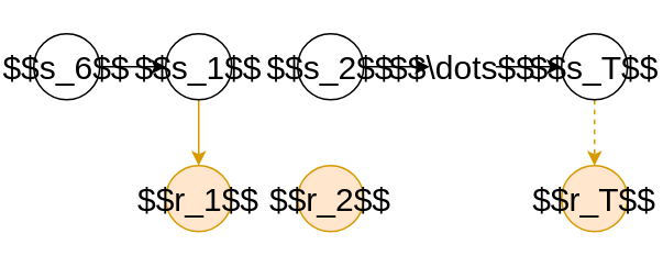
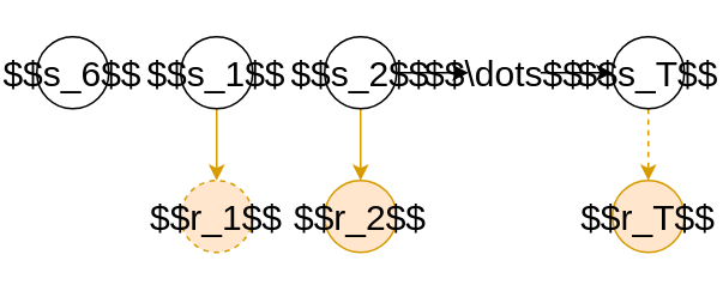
  <mxCell id="0" />
  <mxCell id="1" parent="0" />
- <mxCell id="2" style="edgeStyle=orthogonalEdgeStyle;rounded=0;orthogonalLoop=1;jettySize=auto;html=1;fontSize=20;" parent="1" source="3" target="5" edge="1"><mxGeometry relative="1" as="geometry" /></mxCell>
  <mxCell id="3" value="&lt;font style=&quot;font-size: 20px;&quot;&gt;$$s_6$$&lt;/font&gt;" style="ellipse;whiteSpace=wrap;html=1;fontSize=20;" parent="1" vertex="1"><mxGeometry x="20" y="20" width="40" height="40" as="geometry" /></mxCell>
  <mxCell id="4" style="edgeStyle=orthogonalEdgeStyle;rounded=0;orthogonalLoop=1;jettySize=auto;html=1;entryX=0.5;entryY=0;entryDx=0;entryDy=0;fillColor=#ffe6cc;strokeColor=#d79b00;" edge="1" parent="1" source="5" target="13"><mxGeometry relative="1" as="geometry" /></mxCell>
  <mxCell id="5" value="&lt;font style=&quot;font-size: 20px&quot;&gt;$$s_1$$&lt;/font&gt;" style="ellipse;whiteSpace=wrap;html=1;fontSize=20;" parent="1" vertex="1"><mxGeometry x="100" y="20" width="40" height="40" as="geometry" /></mxCell>
  <mxCell id="6" style="edgeStyle=orthogonalEdgeStyle;rounded=0;orthogonalLoop=1;jettySize=auto;html=1;fontSize=20;" parent="1" source="8" target="12" edge="1"><mxGeometry relative="1" as="geometry" /></mxCell>
+ <mxCell id="7" style="edgeStyle=orthogonalEdgeStyle;rounded=0;orthogonalLoop=1;jettySize=auto;html=1;fillColor=#ffe6cc;strokeColor=#d79b00;" edge="1" parent="1" source="8" target="14"><mxGeometry relative="1" as="geometry" /></mxCell>
  <mxCell id="8" value="&lt;font style=&quot;font-size: 20px&quot;&gt;$$s_2$$&lt;/font&gt;" style="ellipse;whiteSpace=wrap;html=1;fontSize=20;" parent="1" vertex="1"><mxGeometry x="180" y="20" width="40" height="40" as="geometry" /></mxCell>
  <mxCell id="9" style="edgeStyle=orthogonalEdgeStyle;rounded=0;orthogonalLoop=1;jettySize=auto;html=1;fillColor=#ffe6cc;strokeColor=#d79b00;dashed=1;" edge="1" parent="1" source="10" target="15"><mxGeometry relative="1" as="geometry" /></mxCell>
  <mxCell id="10" value="&lt;font style=&quot;font-size: 20px&quot;&gt;$$s_T$$&lt;/font&gt;" style="ellipse;whiteSpace=wrap;html=1;fontSize=20;" parent="1" vertex="1"><mxGeometry x="340" y="20" width="40" height="40" as="geometry" /></mxCell>
  <mxCell id="11" style="edgeStyle=orthogonalEdgeStyle;rounded=0;orthogonalLoop=1;jettySize=auto;html=1;entryX=0;entryY=0.5;entryDx=0;entryDy=0;fontSize=20;" parent="1" source="12" target="10" edge="1"><mxGeometry relative="1" as="geometry" /></mxCell>
  <mxCell id="12" value="$$\dots$$" style="text;html=1;strokeColor=none;fillColor=none;align=center;verticalAlign=middle;whiteSpace=wrap;rounded=0;fontSize=20;" parent="1" vertex="1"><mxGeometry x="260" y="20" width="40" height="40" as="geometry" /></mxCell>
- <mxCell id="13" value="&lt;font style=&quot;font-size: 20px&quot;&gt;$$r_1$$&lt;/font&gt;" style="ellipse;whiteSpace=wrap;html=1;fontSize=20;fillColor=#ffe6cc;strokeColor=#d79b00;" vertex="1" parent="1"><mxGeometry x="100" y="100" width="40" height="40" as="geometry" /></mxCell>
+ <mxCell id="13" value="&lt;font style=&quot;font-size: 20px&quot;&gt;$$r_1$$&lt;/font&gt;" style="ellipse;whiteSpace=wrap;html=1;fontSize=20;fillColor=#ffe6cc;strokeColor=#d79b00;dashed=1;" vertex="1" parent="1"><mxGeometry x="100" y="100" width="40" height="40" as="geometry" /></mxCell>
  <mxCell id="14" value="&lt;font style=&quot;font-size: 20px&quot;&gt;$$r_2$$&lt;/font&gt;" style="ellipse;whiteSpace=wrap;html=1;fontSize=20;fillColor=#ffe6cc;strokeColor=#d79b00;" vertex="1" parent="1"><mxGeometry x="180" y="100" width="40" height="40" as="geometry" /></mxCell>
  <mxCell id="15" value="&lt;font style=&quot;font-size: 20px&quot;&gt;$$r_T$$&lt;/font&gt;" style="ellipse;whiteSpace=wrap;html=1;fontSize=20;fillColor=#ffe6cc;strokeColor=#d79b00;" vertex="1" parent="1"><mxGeometry x="340" y="100" width="40" height="40" as="geometry" /></mxCell>
